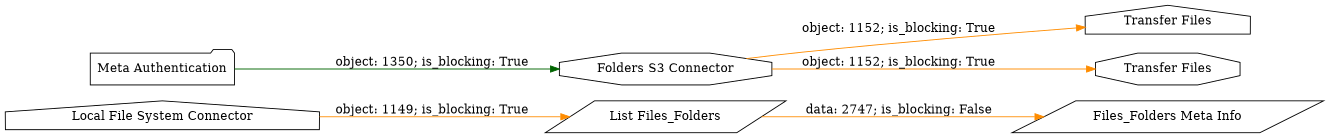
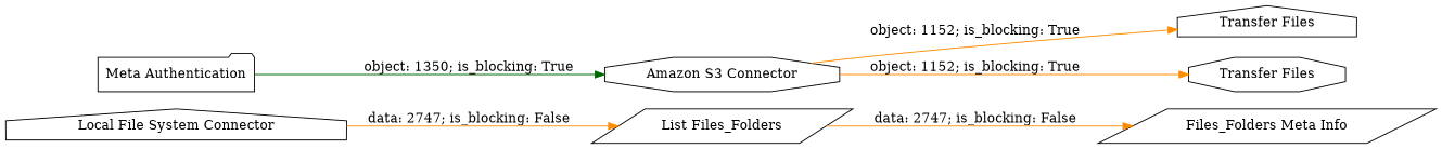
  digraph {
    rankdir=LR
    node [shape=parallelogram]
    edge [color=darkorange]
    n1 [label="Files_Folders Meta Info"]
    n2 [label="List Files_Folders"]
    n3 [label="Transfer Files" shape=house]
-   n4 [label="Folders S3 Connector" shape=octagon]
+   n4 [label="Amazon S3 Connector" shape=octagon]
    n5 [label="Transfer Files" shape=octagon]
    n6 [label="Local File System Connector" shape=house]
    n7 [label="Meta Authentication" shape=folder]
    n2 -> n1 [label="data: 2747; is_blocking: False"]
    n4 -> n3 [label="object: 1152; is_blocking: True"]
    n4 -> n5 [label="object: 1152; is_blocking: True"]
-   n6 -> n2 [label="object: 1149; is_blocking: True"]
+   n6 -> n2 [label="data: 2747; is_blocking: False"]
    n7 -> n4 [color=darkgreen label="object: 1350; is_blocking: True"]
  }
